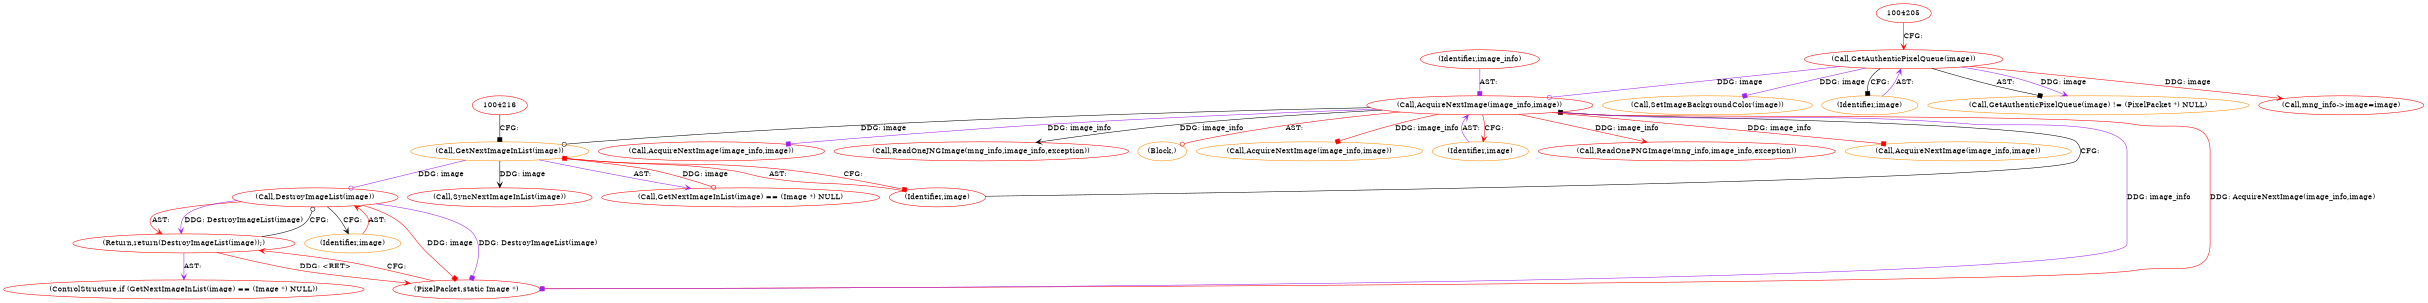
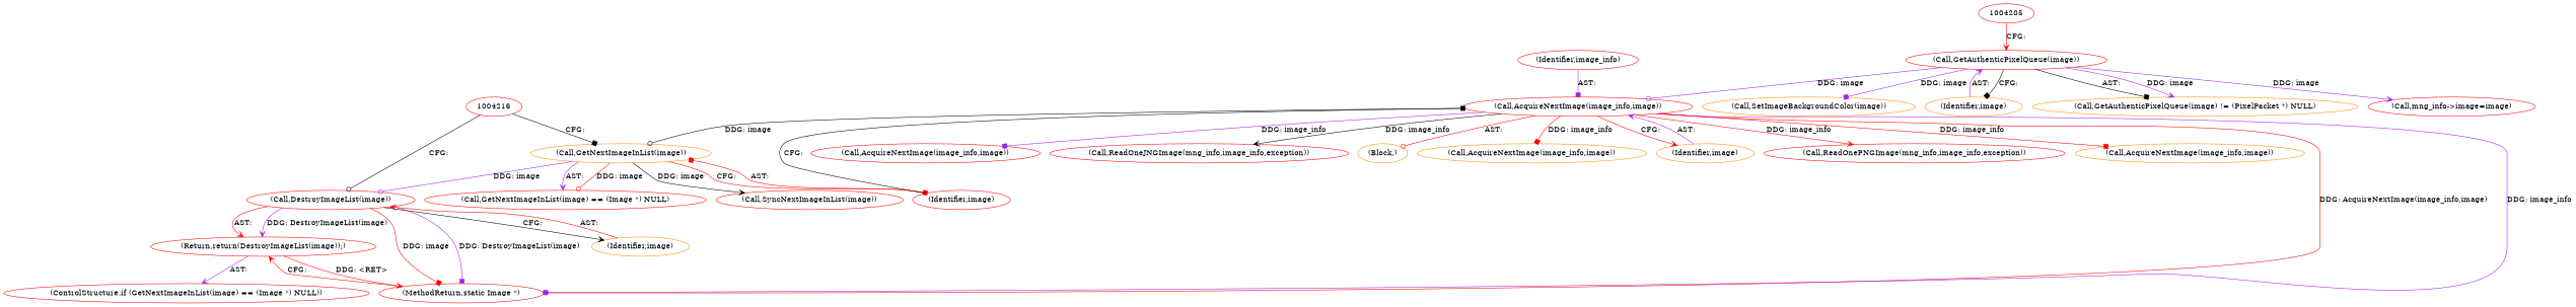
  digraph {
    node [color=red]
    edge [arrowhead=vee color=red]
    n1 [label="(Call,DestroyImageList(image))"]
    n2 [label="(Return,return(DestroyImageList(image));)"]
-   n3 [label="(PixelPacket,static Image *)"]
+   n3 [label="(MethodReturn,static Image *)"]
    n4 [color=darkorange label="(Identifier,image)"]
    n5 [label="(ControlStructure,if (GetNextImageInList(image) == (Image *) NULL))"]
    n6 [color=darkorange label="(Call,GetNextImageInList(image))"]
    n7 [label="(Call,GetNextImageInList(image) == (Image *) NULL)"]
    n8 [label="(Call,SyncNextImageInList(image))"]
    n9 [label="(Identifier,image)"]
    n10 [label="(Call,AcquireNextImage(image_info,image))"]
    n11 [label="(Call,AcquireNextImage(image_info,image))"]
    n12 [label="(Call,ReadOneJNGImage(mng_info,image_info,exception))"]
    n13 [color=darkorange label="(Block,)"]
    n14 [color=darkorange label="(Call,AcquireNextImage(image_info,image))"]
    n15 [color=darkorange label="(Identifier,image)"]
    n16 [label="(Call,ReadOnePNGImage(mng_info,image_info,exception))"]
    n17 [color=darkorange label="(Call,AcquireNextImage(image_info,image))"]
    n18 [label="(Call,GetAuthenticPixelQueue(image))"]
    n19 [color=darkorange label="(Call,SetImageBackgroundColor(image))"]
    n20 [color=darkorange label="(Identifier,image)"]
    n21 [color=darkorange label="(Call,GetAuthenticPixelQueue(image) != (PixelPacket *) NULL)"]
    n22 [label="(Call,mng_info->image=image)"]
    n23 [label="(Identifier,image_info)"]
    1004216
    1004205
    n1 -> n2 [label="AST: "]
    n1 -> n2 [color=purple label="DDG: DestroyImageList(image)"]
    n1 -> n3 [arrowhead=box label="DDG: image"]
    n1 -> n3 [arrowhead=box color=purple label="DDG: DestroyImageList(image)"]
    n1 -> n4 [color=black label="CFG: "]
-   n2 -> n1 [arrowhead=odot color=black label="CFG: "]
+   1004216 -> n1 [arrowhead=odot color=black label="CFG: "]
    n2 -> n3 [label="DDG: <RET>"]
    n2 -> n5 [color=purple label="AST: "]
    n3 -> n2 [label="CFG: "]
    n4 -> n1 [label="AST: "]
    n6 -> n1 [arrowhead=odot color=purple label="DDG: image"]
    n6 -> n7 [color=purple label="AST: "]
    n6 -> n7 [arrowhead=odot label="DDG: image"]
    n6 -> n8 [color=black label="DDG: image"]
    n6 -> n9 [arrowhead=box label="CFG: "]
    n9 -> n6 [arrowhead=box label="AST: "]
    n9 -> n10 [arrowhead=box color=black label="CFG: "]
    n10 -> n3 [arrowhead=odot label="DDG: AcquireNextImage(image_info,image)"]
    n10 -> n3 [arrowhead=box color=purple label="DDG: image_info"]
    n10 -> n6 [arrowhead=odot color=black label="DDG: image"]
    n10 -> n11 [arrowhead=box color=purple label="DDG: image_info"]
    n10 -> n12 [color=black label="DDG: image_info"]
    n10 -> n13 [arrowhead=odot label="AST: "]
    n10 -> n14 [arrowhead=box label="DDG: image_info"]
    n10 -> n15 [label="CFG: "]
    n10 -> n16 [label="DDG: image_info"]
    n10 -> n17 [arrowhead=box label="DDG: image_info"]
    n15 -> n10 [color=purple label="AST: "]
    n18 -> n10 [arrowhead=odot color=purple label="DDG: image"]
    n18 -> n19 [arrowhead=box color=purple label="DDG: image"]
    n18 -> n20 [arrowhead=box color=black label="CFG: "]
    n18 -> n21 [arrowhead=box color=black label="AST: "]
    n18 -> n21 [color=purple label="DDG: image"]
-   n18 -> n22 [label="DDG: image"]
+   n18 -> n22 [color=purple label="DDG: image"]
    n20 -> n18 [color=purple label="AST: "]
    n23 -> n10 [arrowhead=box color=purple label="AST: "]
    1004216 -> n6 [arrowhead=box color=black label="CFG: "]
    1004205 -> n18 [label="CFG: "]
  }
